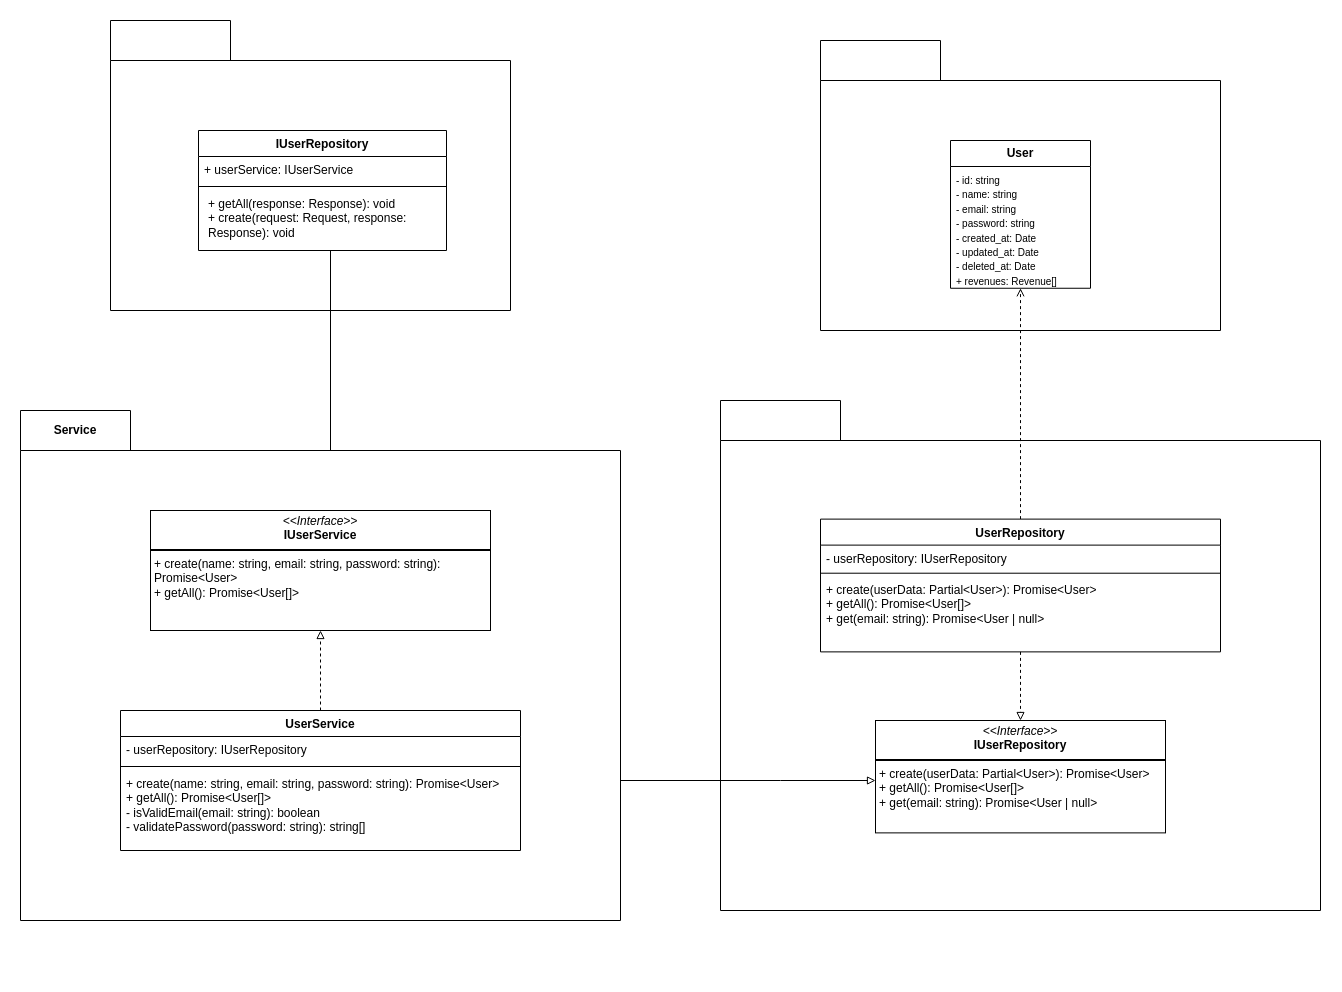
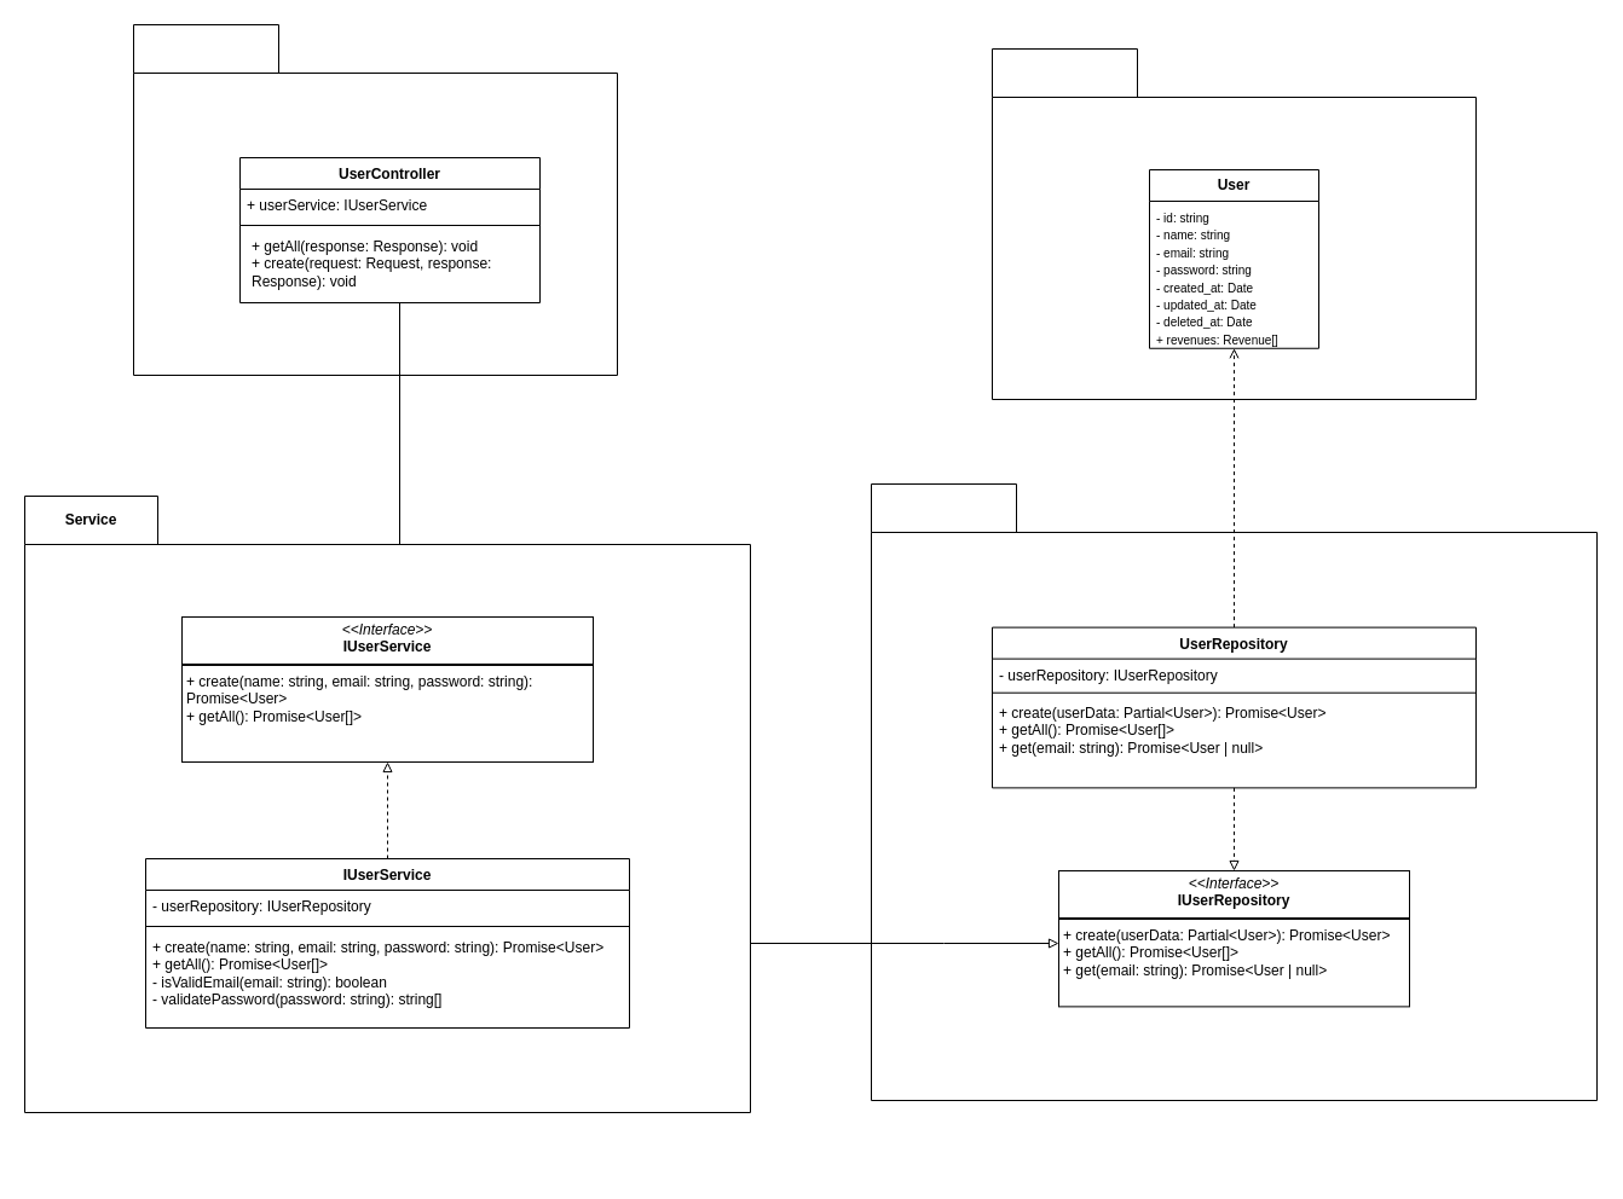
  <mxCell id="0" />
  <mxCell id="1" parent="0" />
  <mxCell id="2" value="" style="shape=folder;fontStyle=1;spacingTop=10;tabWidth=120;tabHeight=40;tabPosition=left;html=1;whiteSpace=wrap;" vertex="1" parent="1"><mxGeometry x="720" y="400" width="600" height="510" as="geometry" /></mxCell>
  <mxCell id="3" value="" style="group" vertex="1" connectable="0" parent="1"><mxGeometry x="820" y="40" width="400" height="290" as="geometry" /></mxCell>
  <mxCell id="4" value="&lt;span style=&quot;color: rgba(0, 0, 0, 0); font-family: monospace; font-size: 0px; font-weight: 400; text-align: start; text-wrap-mode: nowrap;&quot;&gt;%3CmxGraphModel%3E%3Croot%3E%3CmxCell%20id%3D%220%22%2F%3E%3CmxCell%20id%3D%221%22%20parent%3D%220%22%2F%3E%3CmxCell%20id%3D%222%22%20value%3D%22Repository%22%20style%3D%22text%3Balign%3Dcenter%3BfontStyle%3D1%3BverticalAlign%3Dmiddle%3BspacingLeft%3D3%3BspacingRight%3D3%3BstrokeColor%3Dnone%3Brotatable%3D0%3Bpoints%3D%5B%5B0%2C0.5%5D%2C%5B1%2C0.5%5D%5D%3BportConstraint%3Deastwest%3Bhtml%3D1%3B%22%20vertex%3D%221%22%20parent%3D%221%22%3E%3CmxGeometry%20x%3D%22-750%22%20y%3D%22200%22%20width%3D%22120%22%20height%3D%2240%22%20as%3D%22geometry%22%2F%3E%3C%2FmxCell%3E%3C%2Froot%3E%3C%2FmxGraphModel%3E&lt;/span&gt;" style="shape=folder;fontStyle=1;spacingTop=10;tabWidth=120;tabHeight=40;tabPosition=left;html=1;whiteSpace=wrap;" vertex="1" parent="3"><mxGeometry width="400" height="290" as="geometry" /></mxCell>
  <mxCell id="5" value="&lt;b&gt;User&lt;/b&gt;" style="swimlane;fontStyle=0;childLayout=stackLayout;horizontal=1;startSize=26;fillColor=none;horizontalStack=0;resizeParent=1;resizeParentMax=0;resizeLast=0;collapsible=1;marginBottom=0;whiteSpace=wrap;html=1;" vertex="1" parent="3"><mxGeometry x="130" y="99.999" width="140" height="147.746" as="geometry" /></mxCell>
  <mxCell id="6" value="&lt;span style=&quot;text-align: center; font-size: 10px;&quot;&gt;- id: string&lt;br&gt;- name: string&lt;br&gt;- email: string&lt;br&gt;- password: string&lt;br&gt;- created_at: Date&lt;br&gt;- updated_at: Date&lt;br&gt;- deleted_at: Date&lt;br&gt;+ revenues: Revenue[]&lt;/span&gt;" style="text;strokeColor=none;fillColor=none;align=left;verticalAlign=top;spacingLeft=4;spacingRight=4;overflow=hidden;rotatable=0;points=[[0,0.5],[1,0.5]];portConstraint=eastwest;whiteSpace=wrap;html=1;" vertex="1" parent="5"><mxGeometry y="26" width="140" height="121.746" as="geometry" /></mxCell>
  <mxCell id="7" value="&#10;  &#10;    &#10;      &#10;        &#10;        &#10;        &#10;          &#10;        &#10;        &#10;          &#10;        &#10;        &#10;          &#10;        &#10;        &#10;          &#10;        &#10;        &#10;          &#10;        &#10;        &#10;          &#10;        &#10;        &#10;        &#10;          &#10;        &#10;        &#10;        &#10;          &#10;        &#10;        &#10;        &#10;          &#10;        &#10;        &#10;        &#10;          &#10;        &#10;        &#10;        &#10;          &#10;        &#10;&#10;        &#10;        &#10;        &#10;        &#10;      &#10;    &#10;  &#10;" style="text;whiteSpace=wrap;html=1;fontSize=12;" vertex="1" parent="1"><mxGeometry x="80" y="200" width="30" height="770" as="geometry" /></mxCell>
  <mxCell id="8" value="&#10;  &#10;    &#10;      &#10;        &#10;        &#10;        &#10;          &#10;        &#10;        &#10;          &#10;        &#10;        &#10;          &#10;        &#10;        &#10;          &#10;        &#10;        &#10;          &#10;        &#10;        &#10;          &#10;        &#10;        &#10;        &#10;          &#10;        &#10;        &#10;        &#10;          &#10;        &#10;        &#10;        &#10;          &#10;        &#10;        &#10;        &#10;          &#10;        &#10;        &#10;        &#10;          &#10;        &#10;&#10;        &#10;        &#10;        &#10;        &#10;      &#10;    &#10;  &#10;" style="text;whiteSpace=wrap;html=1;fontSize=12;" vertex="1" parent="1"><mxGeometry x="80" y="200" width="30" height="770" as="geometry" /></mxCell>
  <mxCell id="9" style="edgeStyle=orthogonalEdgeStyle;rounded=0;orthogonalLoop=1;jettySize=auto;html=1;endArrow=open;endFill=0;dashed=1;" edge="1" parent="1" source="10" target="5"><mxGeometry relative="1" as="geometry" /></mxCell>
  <mxCell id="10" value="&lt;b&gt;UserRepository&lt;/b&gt;" style="swimlane;fontStyle=1;align=center;verticalAlign=top;childLayout=stackLayout;horizontal=1;startSize=26;horizontalStack=0;resizeParent=1;resizeParentMax=0;resizeLast=0;collapsible=1;marginBottom=0;whiteSpace=wrap;html=1;fontSize=12;" vertex="1" parent="1"><mxGeometry x="820" y="518.616" width="400" height="132.762" as="geometry" /></mxCell>
  <mxCell id="11" value="- userRepository: IUserRepository&lt;div&gt;&lt;br&gt;&lt;/div&gt;" style="text;strokeColor=none;fillColor=none;align=left;verticalAlign=top;spacingLeft=4;spacingRight=4;overflow=hidden;rotatable=0;points=[[0,0.5],[1,0.5]];portConstraint=eastwest;whiteSpace=wrap;html=1;fontSize=12;" vertex="1" parent="10"><mxGeometry y="26" width="400" height="24.349" as="geometry" /></mxCell>
  <mxCell id="12" value="" style="line;strokeWidth=1;fillColor=none;align=left;verticalAlign=middle;spacingTop=-1;spacingLeft=3;spacingRight=3;rotatable=0;labelPosition=right;points=[];portConstraint=eastwest;strokeColor=inherit;fontSize=12;" vertex="1" parent="10"><mxGeometry y="50.349" width="400" height="7.492" as="geometry" /></mxCell>
  <mxCell id="13" value="&lt;span style=&quot;text-align: center;&quot;&gt;+ create(userData: Partial&amp;lt;User&amp;gt;): Promise&amp;lt;User&amp;gt;&lt;/span&gt;&lt;br style=&quot;text-align: center;&quot;&gt;&lt;span style=&quot;text-align: center;&quot;&gt;+ getAll(): Promise&amp;lt;User[]&amp;gt;&lt;/span&gt;&lt;br style=&quot;text-align: center;&quot;&gt;&lt;span style=&quot;text-align: center;&quot;&gt;+ get(email: string): Promise&amp;lt;User | null&amp;gt;&lt;/span&gt;" style="text;strokeColor=none;fillColor=none;align=left;verticalAlign=top;spacingLeft=4;spacingRight=4;overflow=hidden;rotatable=0;points=[[0,0.5],[1,0.5]];portConstraint=eastwest;whiteSpace=wrap;html=1;fontSize=12;" vertex="1" parent="10"><mxGeometry y="57.841" width="400" height="74.921" as="geometry" /></mxCell>
  <mxCell id="14" style="edgeStyle=orthogonalEdgeStyle;rounded=0;orthogonalLoop=1;jettySize=auto;html=1;endArrow=block;endFill=0;fontSize=12;dashed=1;" edge="1" parent="1" source="10" target="31"><mxGeometry relative="1" as="geometry"><mxPoint x="1200" y="1297.603" as="sourcePoint" /><mxPoint x="2300" y="1380.952" as="targetPoint" /><Array as="points" /></mxGeometry></mxCell>
  <mxCell id="15" value="" style="group" vertex="1" connectable="0" parent="1"><mxGeometry x="110" y="20" width="400" height="290" as="geometry" /></mxCell>
  <mxCell id="16" value="" style="shape=folder;fontStyle=1;spacingTop=10;tabWidth=120;tabHeight=40;tabPosition=left;html=1;whiteSpace=wrap;" vertex="1" parent="15"><mxGeometry width="400" height="290" as="geometry" /></mxCell>
- <mxCell id="17" value="IUserRepository" style="swimlane;fontStyle=1;align=center;verticalAlign=top;childLayout=stackLayout;horizontal=1;startSize=26;horizontalStack=0;resizeParent=1;resizeParentMax=0;resizeLast=0;collapsible=1;marginBottom=0;whiteSpace=wrap;html=1;fontSize=12;" vertex="1" parent="15"><mxGeometry x="88" y="110" width="248" height="120" as="geometry" /></mxCell>
+ <mxCell id="17" value="UserController" style="swimlane;fontStyle=1;align=center;verticalAlign=top;childLayout=stackLayout;horizontal=1;startSize=26;horizontalStack=0;resizeParent=1;resizeParentMax=0;resizeLast=0;collapsible=1;marginBottom=0;whiteSpace=wrap;html=1;fontSize=12;" vertex="1" parent="15"><mxGeometry x="88" y="110" width="248" height="120" as="geometry" /></mxCell>
  <mxCell id="18" value="&lt;div&gt;+ userService: IUserService&lt;/div&gt;&lt;div&gt;&amp;nbsp;&lt;br&gt;&lt;p style=&quot;margin: 0px 0px 0px 4px;&quot;&gt;&lt;span style=&quot;text-align: center;&quot;&gt;+ getAll(response: Response): void&lt;/span&gt;&lt;/p&gt;&lt;p style=&quot;margin: 0px 0px 0px 4px;&quot;&gt;&lt;span style=&quot;text-align: center;&quot;&gt;+ create(request: Request, response: Response): void&lt;/span&gt;&lt;/p&gt;&lt;/div&gt;" style="text;strokeColor=none;fillColor=none;align=left;verticalAlign=top;spacingLeft=4;spacingRight=4;overflow=hidden;rotatable=0;points=[[0,0.5],[1,0.5]];portConstraint=eastwest;whiteSpace=wrap;html=1;fontSize=12;" vertex="1" parent="17"><mxGeometry y="26" width="248" height="26" as="geometry" /></mxCell>
  <mxCell id="19" value="" style="line;strokeWidth=1;fillColor=none;align=left;verticalAlign=middle;spacingTop=-1;spacingLeft=3;spacingRight=3;rotatable=0;labelPosition=right;points=[];portConstraint=eastwest;strokeColor=inherit;fontSize=12;" vertex="1" parent="17"><mxGeometry y="52" width="248" height="8" as="geometry" /></mxCell>
  <mxCell id="20" value="&lt;div&gt;&lt;p style=&quot;margin: 0px 0px 0px 4px;&quot;&gt;&lt;span style=&quot;text-align: center;&quot;&gt;+ getAll(response: Response): void&lt;/span&gt;&lt;/p&gt;&lt;p style=&quot;margin: 0px 0px 0px 4px;&quot;&gt;&lt;span style=&quot;text-align: center;&quot;&gt;+ create(request: Request, response: Response): void&lt;/span&gt;&lt;/p&gt;&lt;/div&gt;" style="text;strokeColor=none;fillColor=none;align=left;verticalAlign=top;spacingLeft=4;spacingRight=4;overflow=hidden;rotatable=0;points=[[0,0.5],[1,0.5]];portConstraint=eastwest;whiteSpace=wrap;html=1;fontSize=12;" vertex="1" parent="17"><mxGeometry y="60" width="248" height="60" as="geometry" /></mxCell>
  <mxCell id="21" style="edgeStyle=orthogonalEdgeStyle;rounded=0;orthogonalLoop=1;jettySize=auto;html=1;endArrow=block;endFill=0;fontSize=12;" edge="1" parent="1" source="26" target="31"><mxGeometry relative="1" as="geometry"><mxPoint x="120" y="780" as="sourcePoint" /><mxPoint x="-110" y="900" as="targetPoint" /><Array as="points"><mxPoint x="780" y="780" /><mxPoint x="780" y="780" /></Array></mxGeometry></mxCell>
  <mxCell id="22" style="edgeStyle=orthogonalEdgeStyle;rounded=0;orthogonalLoop=1;jettySize=auto;html=1;endArrow=open;endFill=0;" edge="1" parent="1" source="17"><mxGeometry relative="1" as="geometry"><mxPoint x="330" y="510" as="targetPoint" /><Array as="points"><mxPoint x="330" y="510" /></Array></mxGeometry></mxCell>
  <mxCell id="23" value="" style="shape=folder;fontStyle=1;spacingTop=10;tabWidth=110;tabHeight=40;tabPosition=left;html=1;whiteSpace=wrap;" vertex="1" parent="1"><mxGeometry x="20" y="410" width="600" height="510" as="geometry" /></mxCell>
  <mxCell id="24" value="&lt;p style=&quot;margin:0px;margin-top:4px;text-align:center;&quot;&gt;&lt;font&gt;&lt;i&gt;&amp;lt;&amp;lt;Interface&amp;gt;&amp;gt;&lt;/i&gt;&lt;br&gt;&lt;b&gt;IUserService&lt;/b&gt;&lt;/font&gt;&lt;/p&gt;&lt;hr style=&quot;border-style:solid;&quot;&gt;&lt;p style=&quot;margin:0px;margin-left:4px;&quot;&gt;&lt;span style=&quot;text-align: center; background-color: transparent; color: light-dark(rgb(0, 0, 0), rgb(255, 255, 255));&quot;&gt;&lt;font&gt;+ create(name: string, email: string, password: string): Promise&amp;lt;User&amp;gt;&lt;/font&gt;&lt;/span&gt;&lt;/p&gt;&lt;p style=&quot;margin:0px;margin-left:4px;&quot;&gt;&lt;span style=&quot;text-align: center;&quot;&gt;&lt;font&gt;+ getAll(): Promise&amp;lt;User[]&amp;gt;&lt;/font&gt;&lt;/span&gt;&lt;/p&gt;" style="verticalAlign=top;align=left;overflow=fill;html=1;whiteSpace=wrap;fontSize=12;" vertex="1" parent="1"><mxGeometry x="150" y="510" width="340" height="120" as="geometry" /></mxCell>
  <mxCell id="25" style="edgeStyle=orthogonalEdgeStyle;rounded=0;orthogonalLoop=1;jettySize=auto;html=1;dashed=1;endArrow=block;endFill=0;strokeWidth=1;fontSize=12;" edge="1" parent="1" source="26" target="24"><mxGeometry relative="1" as="geometry" /></mxCell>
- <mxCell id="26" value="&lt;b&gt;UserService&lt;/b&gt;" style="swimlane;fontStyle=1;align=center;verticalAlign=top;childLayout=stackLayout;horizontal=1;startSize=26;horizontalStack=0;resizeParent=1;resizeParentMax=0;resizeLast=0;collapsible=1;marginBottom=0;whiteSpace=wrap;html=1;fontSize=12;" vertex="1" parent="1"><mxGeometry x="120" y="710" width="400" height="140" as="geometry" /></mxCell>
+ <mxCell id="26" value="&lt;b&gt;IUserService&lt;/b&gt;" style="swimlane;fontStyle=1;align=center;verticalAlign=top;childLayout=stackLayout;horizontal=1;startSize=26;horizontalStack=0;resizeParent=1;resizeParentMax=0;resizeLast=0;collapsible=1;marginBottom=0;whiteSpace=wrap;html=1;fontSize=12;" vertex="1" parent="1"><mxGeometry x="120" y="710" width="400" height="140" as="geometry" /></mxCell>
  <mxCell id="27" value="- userRepository: IUserRepository&lt;div&gt;&lt;br&gt;&lt;/div&gt;" style="text;strokeColor=none;fillColor=none;align=left;verticalAlign=top;spacingLeft=4;spacingRight=4;overflow=hidden;rotatable=0;points=[[0,0.5],[1,0.5]];portConstraint=eastwest;whiteSpace=wrap;html=1;fontSize=12;" vertex="1" parent="26"><mxGeometry y="26" width="400" height="26" as="geometry" /></mxCell>
  <mxCell id="28" value="" style="line;strokeWidth=1;fillColor=none;align=left;verticalAlign=middle;spacingTop=-1;spacingLeft=3;spacingRight=3;rotatable=0;labelPosition=right;points=[];portConstraint=eastwest;strokeColor=inherit;fontSize=12;" vertex="1" parent="26"><mxGeometry y="52" width="400" height="8" as="geometry" /></mxCell>
  <mxCell id="29" value="&lt;span style=&quot;text-align: center;&quot;&gt;+ create(name: string, email: string, password: string): Promise&amp;lt;User&amp;gt;&lt;/span&gt;&lt;br style=&quot;text-align: center;&quot;&gt;&lt;span style=&quot;text-align: center;&quot;&gt;+ getAll(): Promise&amp;lt;User[]&amp;gt;&lt;/span&gt;&lt;br style=&quot;text-align: center;&quot;&gt;&lt;span style=&quot;text-align: center;&quot;&gt;- isValidEmail(email: string): boolean&lt;/span&gt;&lt;br style=&quot;text-align: center;&quot;&gt;&lt;span style=&quot;text-align: center;&quot;&gt;- validatePassword(password: string): string[]&lt;/span&gt;" style="text;strokeColor=none;fillColor=none;align=left;verticalAlign=top;spacingLeft=4;spacingRight=4;overflow=hidden;rotatable=0;points=[[0,0.5],[1,0.5]];portConstraint=eastwest;whiteSpace=wrap;html=1;fontSize=12;" vertex="1" parent="26"><mxGeometry y="60" width="400" height="80" as="geometry" /></mxCell>
  <mxCell id="30" value="&lt;span style=&quot;font-weight: 700; text-wrap-mode: nowrap;&quot;&gt;Service&lt;/span&gt;" style="text;html=1;align=center;verticalAlign=middle;whiteSpace=wrap;rounded=0;" vertex="1" parent="1"><mxGeometry x="20" y="410" width="110" height="40" as="geometry" /></mxCell>
  <mxCell id="31" value="&lt;p style=&quot;margin:0px;margin-top:4px;text-align:center;&quot;&gt;&lt;font&gt;&lt;i&gt;&amp;lt;&amp;lt;Interface&amp;gt;&amp;gt;&lt;/i&gt;&lt;br&gt;&lt;b&gt;IUserRepository&lt;/b&gt;&lt;br&gt;&lt;/font&gt;&lt;/p&gt;&lt;hr style=&quot;border-style:solid;&quot;&gt;&lt;p style=&quot;margin:0px;margin-left:4px;&quot;&gt;&lt;span style=&quot;text-align: center;&quot;&gt;+ create(userData: Partial&amp;lt;User&amp;gt;): Promise&amp;lt;User&amp;gt;&lt;br&gt;+ getAll(): Promise&amp;lt;User[]&amp;gt;&lt;br&gt;+ get(email: string): Promise&amp;lt;User | null&amp;gt;&lt;/span&gt;&lt;/p&gt;" style="verticalAlign=top;align=left;overflow=fill;html=1;whiteSpace=wrap;fontSize=12;" vertex="1" parent="1"><mxGeometry x="875" y="720" width="290" height="112.38" as="geometry" /></mxCell>
